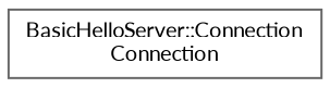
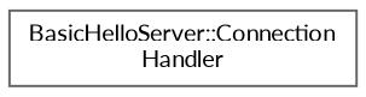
  digraph {
    rankdir=LR
    fontname=Lato
-   n1 [color=gray40 fillcolor=white fontname=Lato fontsize=10 height=0.2 label="BasicHelloServer::Connection\lConnection" shape=record style=filled width=0.4]
+   n1 [color=gray40 fillcolor=white fontname=Lato fontsize=10 height=0.2 label="BasicHelloServer::Connection\lHandler" shape=record style=filled width=0.4]
  }
